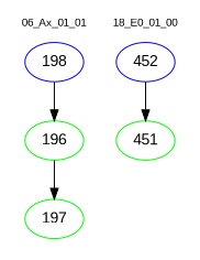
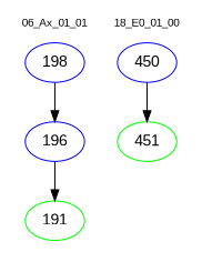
  digraph {
    fontname="Liberation Sans"
    node [color=blue fontname="Liberation Sans"]
    edge [color=black fontname="Liberation Sans"]
-   n1 [color=green label=196]
+   n1 [label=196]
    n2 [label=198]
-   n3 [color=green label=197]
-   n4 [label=452]
+   n3 [color=green label=191]
+   n4 [label=450]
    n5 [color=green label=451]
    subgraph cluster_1 {
      color=white
      fontsize=10
      label="06_Ax_01_01"
      n1
      n2
      n3
    }
    subgraph cluster_2 {
      color=white
      fontsize=10
      label="18_E0_01_00"
      n4
      n5
    }
    n1 -> n3
    n2 -> n1
    n4 -> n5
  }
